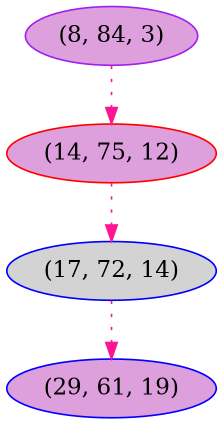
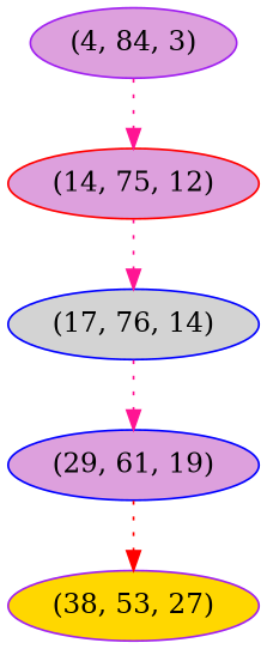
  digraph {
    node [color=purple fillcolor=plum style=filled]
    edge [color=deeppink style=dotted]
    "(14, 75, 12)" [color=red]
-   "(4, 84, 3)" [label="(8, 84, 3)"]
-   "(17, 72, 14)" [color=blue fillcolor=lightgrey]
+   "(4, 84, 3)"
+   "(17, 72, 14)" [color=blue fillcolor=lightgrey label="(17, 76, 14)"]
    "(29, 61, 19)" [color=blue]
+   "(38, 53, 27)" [fillcolor=gold]
    "(14, 75, 12)" -> "(17, 72, 14)"
    "(4, 84, 3)" -> "(14, 75, 12)"
    "(17, 72, 14)" -> "(29, 61, 19)"
+   "(29, 61, 19)" -> "(38, 53, 27)" [color=red]
  }
